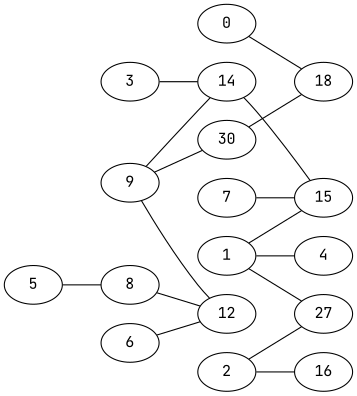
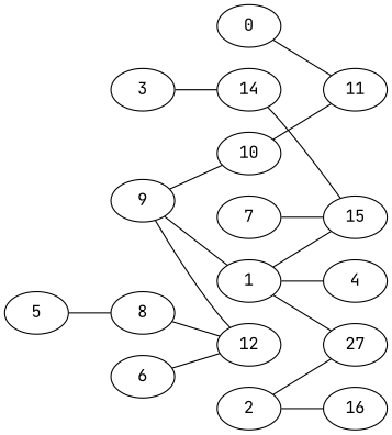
  graph {
    fontname="JetBrains Mono"
    rankdir=LR
    node [fontname="JetBrains Mono" type=intersection y=257]
    edge [angle0=-1.29 fontname="JetBrains Mono" frequency=1 type0=line]
    0 [type=endpoint x=503]
-   11 [x=393 y=255 label=18]
+   11 [x=393 y=255]
    1 [x=284 y=262]
    4 [type=endpoint x=273 y=309]
    15 [x=213 y=256]
    n6 [label=27 x=306 y=255]
    2 [type=corner x=298 y=237]
    16 [type=endpoint x=303 y=191]
    3 [type=endpoint x=189 y=317]
    14 [x=205 y=261]
    5 [type=corner x=339 y=355]
    8 [type=corner x=304 y=374]
    12 [x=136 y=263]
    6 [type=endpoint x=21 y=260]
    7 [type=endpoint x=230 y=198]
    9 [x=148]
-   10 [type=corner x=139 y=242 label=30]
+   10 [type=corner x=139 y=242]
    0 -- 11 [angle0=.02]
    1 -- 4 [angle0=-1.34]
    1 -- 15 [angle0=.08]
    1 -- n6 [angle0=-.31]
    2 -- n6 [angle0=1.15]
    2 -- 16 [angle0=-1.46]
    3 -- 14
    14 -- 15 [angle0=-.56]
    5 -- 8 [angle0=-.50]
    8 -- 12 [angle0=261.16 type0=arc]
    6 -- 12 [angle0=.03]
    7 -- 15
-   9 -- 14 [angle0=.07]
+   9 -- 1 [angle0=.07]
    9 -- 12 [angle0=-.46]
    9 -- 10 [angle0=1.03]
    10 -- 11 [angle0=256.94 type0=arc]
  }
